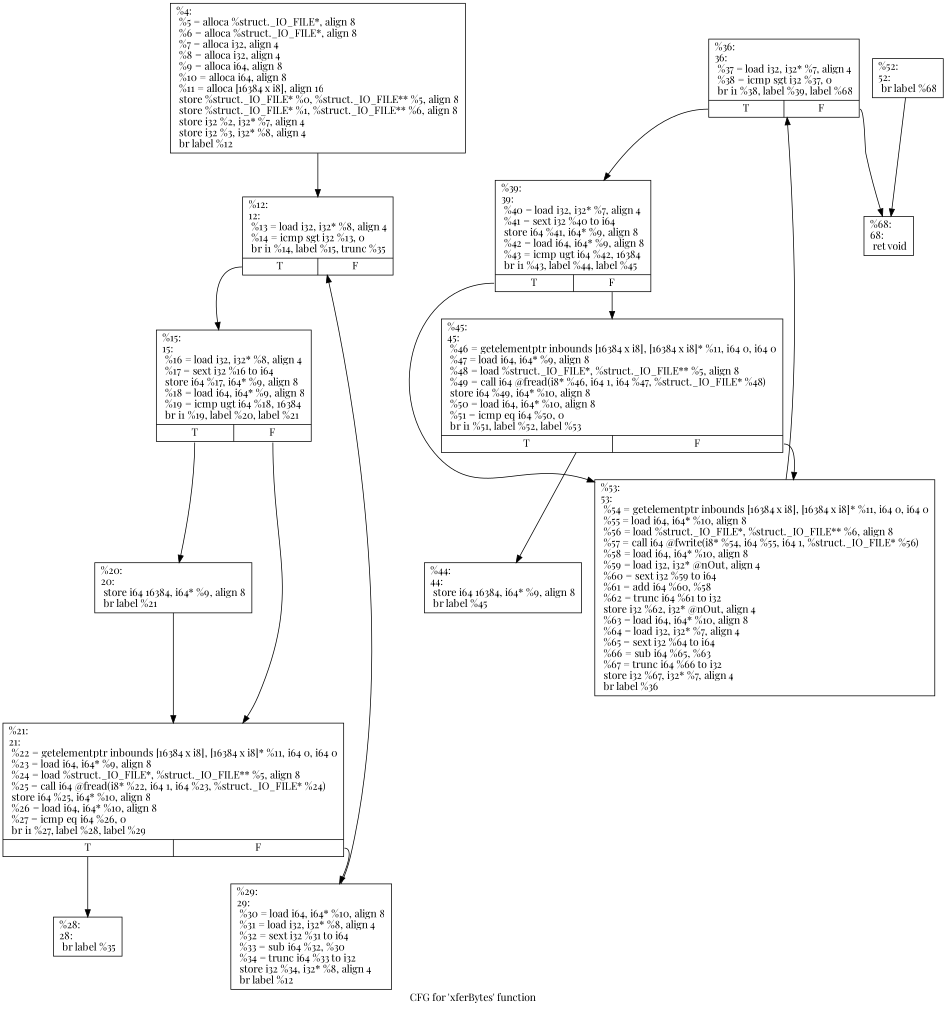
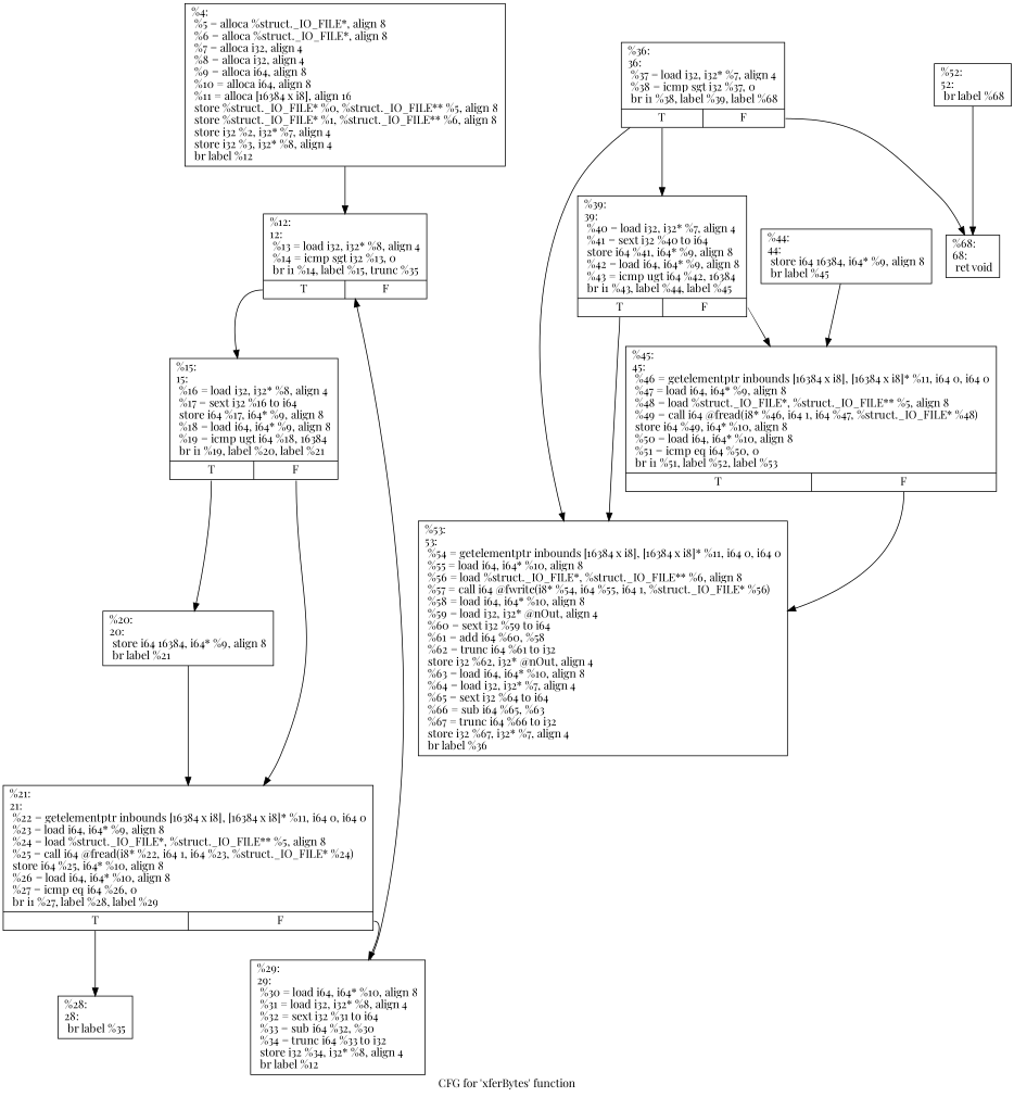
  digraph {
    fontname="Playfair Display"
    label="CFG for 'xferBytes' function"
    node [fontname="Playfair Display" shape=record]
    edge [fontname="Playfair Display"]
    n1 [label="{%4:\l  %5 = alloca %struct._IO_FILE*, align 8\l  %6 = alloca %struct._IO_FILE*, align 8\l  %7 = alloca i32, align 4\l  %8 = alloca i32, align 4\l  %9 = alloca i64, align 8\l  %10 = alloca i64, align 8\l  %11 = alloca [16384 x i8], align 16\l  store %struct._IO_FILE* %0, %struct._IO_FILE** %5, align 8\l  store %struct._IO_FILE* %1, %struct._IO_FILE** %6, align 8\l  store i32 %2, i32* %7, align 4\l  store i32 %3, i32* %8, align 4\l  br label %12\l}"]
    n2 [label="{%12:\l12:                                               \l  %13 = load i32, i32* %8, align 4\l  %14 = icmp sgt i32 %13, 0\l  br i1 %14, label %15, trunc %35\l|{<s0>T|<s1>F}}"]
    n3 [label="{%15:\l15:                                               \l  %16 = load i32, i32* %8, align 4\l  %17 = sext i32 %16 to i64\l  store i64 %17, i64* %9, align 8\l  %18 = load i64, i64* %9, align 8\l  %19 = icmp ugt i64 %18, 16384\l  br i1 %19, label %20, label %21\l|{<s0>T|<s1>F}}"]
    n4 [label="{%20:\l20:                                               \l  store i64 16384, i64* %9, align 8\l  br label %21\l}"]
    n5 [label="{%21:\l21:                                               \l  %22 = getelementptr inbounds [16384 x i8], [16384 x i8]* %11, i64 0, i64 0\l  %23 = load i64, i64* %9, align 8\l  %24 = load %struct._IO_FILE*, %struct._IO_FILE** %5, align 8\l  %25 = call i64 @fread(i8* %22, i64 1, i64 %23, %struct._IO_FILE* %24)\l  store i64 %25, i64* %10, align 8\l  %26 = load i64, i64* %10, align 8\l  %27 = icmp eq i64 %26, 0\l  br i1 %27, label %28, label %29\l|{<s0>T|<s1>F}}"]
    n6 [label="{%28:\l28:                                               \l  br label %35\l}"]
    n7 [label="{%29:\l29:                                               \l  %30 = load i64, i64* %10, align 8\l  %31 = load i32, i32* %8, align 4\l  %32 = sext i32 %31 to i64\l  %33 = sub i64 %32, %30\l  %34 = trunc i64 %33 to i32\l  store i32 %34, i32* %8, align 4\l  br label %12\l}"]
    n8 [label="{%36:\l36:                                               \l  %37 = load i32, i32* %7, align 4\l  %38 = icmp sgt i32 %37, 0\l  br i1 %38, label %39, label %68\l|{<s0>T|<s1>F}}"]
    n9 [label="{%39:\l39:                                               \l  %40 = load i32, i32* %7, align 4\l  %41 = sext i32 %40 to i64\l  store i64 %41, i64* %9, align 8\l  %42 = load i64, i64* %9, align 8\l  %43 = icmp ugt i64 %42, 16384\l  br i1 %43, label %44, label %45\l|{<s0>T|<s1>F}}"]
    n10 [label="{%68:\l68:                                               \l  ret void\l}"]
    n11 [label="{%45:\l45:                                               \l  %46 = getelementptr inbounds [16384 x i8], [16384 x i8]* %11, i64 0, i64 0\l  %47 = load i64, i64* %9, align 8\l  %48 = load %struct._IO_FILE*, %struct._IO_FILE** %5, align 8\l  %49 = call i64 @fread(i8* %46, i64 1, i64 %47, %struct._IO_FILE* %48)\l  store i64 %49, i64* %10, align 8\l  %50 = load i64, i64* %10, align 8\l  %51 = icmp eq i64 %50, 0\l  br i1 %51, label %52, label %53\l|{<s0>T|<s1>F}}"]
    n12 [label="{%53:\l53:                                               \l  %54 = getelementptr inbounds [16384 x i8], [16384 x i8]* %11, i64 0, i64 0\l  %55 = load i64, i64* %10, align 8\l  %56 = load %struct._IO_FILE*, %struct._IO_FILE** %6, align 8\l  %57 = call i64 @fwrite(i8* %54, i64 %55, i64 1, %struct._IO_FILE* %56)\l  %58 = load i64, i64* %10, align 8\l  %59 = load i32, i32* @nOut, align 4\l  %60 = sext i32 %59 to i64\l  %61 = add i64 %60, %58\l  %62 = trunc i64 %61 to i32\l  store i32 %62, i32* @nOut, align 4\l  %63 = load i64, i64* %10, align 8\l  %64 = load i32, i32* %7, align 4\l  %65 = sext i32 %64 to i64\l  %66 = sub i64 %65, %63\l  %67 = trunc i64 %66 to i32\l  store i32 %67, i32* %7, align 4\l  br label %36\l}"]
    n13 [label="{%44:\l44:                                               \l  store i64 16384, i64* %9, align 8\l  br label %45\l}"]
    n14 [label="{%52:\l52:                                               \l  br label %68\l}"]
    n1 -> n2
    n2 -> n3 [tailport=s0]
    n3 -> n4 [tailport=s0]
    n3 -> n5 [tailport=s1]
    n4 -> n5
    n5 -> n6 [tailport=s0]
    n5 -> n7 [tailport=s1]
    n7 -> n2
    n8 -> n9 [tailport=s0]
    n8 -> n10 [tailport=s1]
    n9 -> n11 [tailport=s1]
    n9 -> n12 [tailport=s0]
    n11 -> n12 [tailport=s1]
-   n12 -> n8
-   n11 -> n13
+   n8 -> n12
+   n13 -> n11
    n14 -> n10
  }
